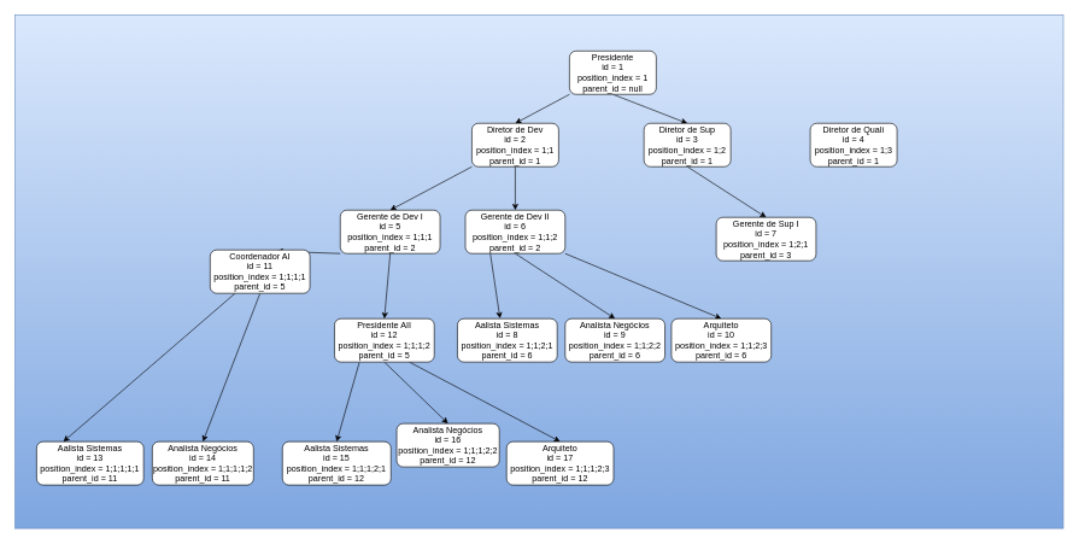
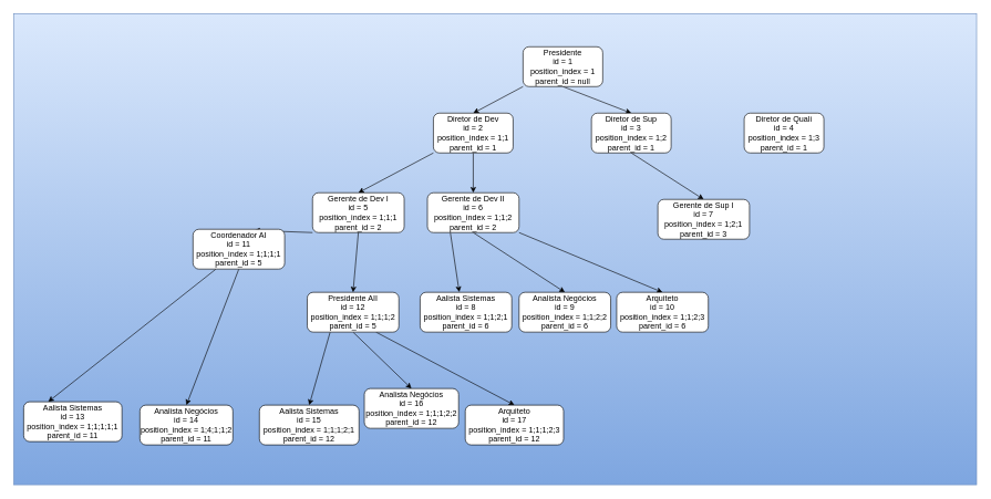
  <mxCell id="0" />
  <mxCell id="1" parent="0" />
  <mxCell id="2" value="" style="whiteSpace=wrap;html=1;fillColor=#dae8fc;gradientColor=#7ea6e0;strokeColor=#6c8ebf;" parent="1" vertex="1"><mxGeometry x="20" y="20" width="1450" height="710" as="geometry" /></mxCell>
  <mxCell id="3" style="html=1;exitX=0;exitY=1;exitDx=0;exitDy=0;entryX=0.5;entryY=0;entryDx=0;entryDy=0;" parent="1" source="5" target="8" edge="1"><mxGeometry relative="1" as="geometry" /></mxCell>
  <mxCell id="4" style="html=1;exitX=0.5;exitY=1;exitDx=0;exitDy=0;entryX=0.5;entryY=0;entryDx=0;entryDy=0;" parent="1" source="5" target="10" edge="1"><mxGeometry relative="1" as="geometry" /></mxCell>
  <mxCell id="5" value="Presidente&lt;br&gt;id = 1&lt;br&gt;position_index = 1&lt;br&gt;parent_id = null" style="rounded=1;whiteSpace=wrap;html=1;" parent="1" vertex="1"><mxGeometry x="787" y="70" width="120" height="60" as="geometry" /></mxCell>
  <mxCell id="6" style="html=1;exitX=0;exitY=1;exitDx=0;exitDy=0;entryX=0.5;entryY=0;entryDx=0;entryDy=0;" parent="1" source="8" target="13" edge="1"><mxGeometry relative="1" as="geometry" /></mxCell>
  <mxCell id="7" style="edgeStyle=none;html=1;exitX=0.5;exitY=1;exitDx=0;exitDy=0;entryX=0.5;entryY=0;entryDx=0;entryDy=0;" parent="1" source="8" target="17" edge="1"><mxGeometry relative="1" as="geometry" /></mxCell>
  <mxCell id="8" value="Diretor de Dev&lt;br&gt;id = 2&lt;br&gt;position_index = 1;1&lt;br&gt;parent_id = 1" style="rounded=1;whiteSpace=wrap;html=1;" parent="1" vertex="1"><mxGeometry x="652" y="170" width="120" height="60" as="geometry" /></mxCell>
  <mxCell id="9" style="edgeStyle=none;html=1;exitX=0.5;exitY=1;exitDx=0;exitDy=0;entryX=0.5;entryY=0;entryDx=0;entryDy=0;" parent="1" source="10" target="18" edge="1"><mxGeometry relative="1" as="geometry" /></mxCell>
  <mxCell id="10" value="Diretor de Sup&lt;br&gt;id = 3&lt;br&gt;position_index = 1;2&lt;br&gt;parent_id = 1&lt;span style=&quot;color: rgba(0 , 0 , 0 , 0) ; font-family: monospace ; font-size: 0px&quot;&gt;%3CmxGraphModel%3E%3Croot%3E%3CmxCell%20id%3D%220%22%2F%3E%3CmxCell%20id%3D%221%22%20parent%3D%220%22%2F%3E%3CmxCell%20id%3D%222%22%20value%3D%22Diretor%20de%20Dev%26lt%3Bbr%26gt%3Bid%20%3D%202%26lt%3Bbr%26gt%3Bposition_index%20%3D%201%3B1%26lt%3Bbr%26gt%3Bparent_id%20%3D%201%22%20style%3D%22rounded%3D1%3BwhiteSpace%3Dwrap%3Bhtml%3D1%3B%22%20vertex%3D%221%22%20parent%3D%221%22%3E%3CmxGeometry%20x%3D%2270%22%20y%3D%22160%22%20width%3D%22120%22%20height%3D%2260%22%20as%3D%22geometry%22%2F%3E%3C%2FmxCell%3E%3C%2Froot%3E%3C%2FmxGraphModel%3E&lt;/span&gt;" style="rounded=1;whiteSpace=wrap;html=1;" parent="1" vertex="1"><mxGeometry x="890" y="170" width="120" height="60" as="geometry" /></mxCell>
  <mxCell id="11" value="Diretor de Quali&lt;br&gt;id = 4&lt;br&gt;position_index = 1;3&lt;br&gt;parent_id = 1&lt;span style=&quot;color: rgba(0 , 0 , 0 , 0) ; font-family: monospace ; font-size: 0px&quot;&gt;%3CmxGraphModel%3E%3Croot%3E%3CmxCell%20id%3D%220%22%2F%3E%3CmxCell%20id%3D%221%22%20parent%3D%220%22%2F%3E%3CmxCell%20id%3D%222%22%20value%3D%22Diretor%20de%20Dev%26lt%3Bbr%26gt%3Bid%20%3D%202%26lt%3Bbr%26gt%3Bposition_index%20%3D%201%3B1%26lt%3Bbr%26gt%3Bparent_id%20%3D%201%22%20style%3D%22rounded%3D1%3BwhiteSpace%3Dwrap%3Bhtml%3D1%3B%22%20vertex%3D%221%22%20parent%3D%221%22%3E%3CmxGeometry%20x%3D%2270%22%20y%3D%22160%22%20width%3D%22120%22%20height%3D%2260%22%20as%3D%22geometry%22%2F%3E%3C%2FmxCell%3E%3C%2Froot%3E%3C%2FmxGraphModel%3E&lt;/span&gt;" style="rounded=1;whiteSpace=wrap;html=1;" parent="1" vertex="1"><mxGeometry x="1120" y="170" width="120" height="60" as="geometry" /></mxCell>
  <mxCell id="12" style="edgeStyle=none;html=1;exitX=0;exitY=1;exitDx=0;exitDy=0;entryX=0.668;entryY=0.03;entryDx=0;entryDy=0;entryPerimeter=0;" edge="1" parent="1" source="13" target="24"><mxGeometry relative="1" as="geometry" /></mxCell>
  <mxCell id="13" value="Gerente de Dev I&lt;br&gt;id = 5&lt;br&gt;position_index = 1;1;1&lt;br&gt;parent_id = 2" style="rounded=1;whiteSpace=wrap;html=1;" parent="1" vertex="1"><mxGeometry x="470" y="290" width="138" height="60" as="geometry" /></mxCell>
  <mxCell id="14" style="edgeStyle=none;html=1;exitX=0.25;exitY=1;exitDx=0;exitDy=0;entryX=0.427;entryY=-0.005;entryDx=0;entryDy=0;entryPerimeter=0;" parent="1" source="17" target="19" edge="1"><mxGeometry relative="1" as="geometry" /></mxCell>
  <mxCell id="15" style="edgeStyle=none;html=1;exitX=0.5;exitY=1;exitDx=0;exitDy=0;entryX=0.5;entryY=0;entryDx=0;entryDy=0;" parent="1" source="17" target="20" edge="1"><mxGeometry relative="1" as="geometry" /></mxCell>
  <mxCell id="16" style="edgeStyle=none;html=1;exitX=1;exitY=1;exitDx=0;exitDy=0;entryX=0.5;entryY=0;entryDx=0;entryDy=0;" parent="1" source="17" target="21" edge="1"><mxGeometry relative="1" as="geometry" /></mxCell>
  <mxCell id="17" value="Gerente de Dev II&lt;br&gt;id = 6&lt;br&gt;position_index = 1;1;2&lt;br&gt;parent_id = 2" style="rounded=1;whiteSpace=wrap;html=1;" parent="1" vertex="1"><mxGeometry x="643" y="290" width="138" height="60" as="geometry" /></mxCell>
  <mxCell id="18" value="Gerente de Sup I&lt;br&gt;id = 7&lt;br&gt;position_index = 1;2;1&lt;br&gt;parent_id = 3" style="rounded=1;whiteSpace=wrap;html=1;" parent="1" vertex="1"><mxGeometry x="990" y="300" width="138" height="60" as="geometry" /></mxCell>
  <mxCell id="19" value="Aalista Sistemas&lt;br&gt;id = 8&lt;br&gt;position_index = 1;1;2;1&lt;br&gt;parent_id = 6" style="rounded=1;whiteSpace=wrap;html=1;" parent="1" vertex="1"><mxGeometry x="632" y="440" width="138" height="60" as="geometry" /></mxCell>
  <mxCell id="20" value="Analista Negócios&lt;br&gt;id = 9&lt;br&gt;position_index = 1;1;2;2&lt;br&gt;parent_id = 6" style="rounded=1;whiteSpace=wrap;html=1;" parent="1" vertex="1"><mxGeometry x="781" y="440" width="138" height="60" as="geometry" /></mxCell>
  <mxCell id="21" value="Arquiteto&lt;br&gt;id = 10&lt;br&gt;position_index = 1;1;2;3&lt;br&gt;parent_id = 6" style="rounded=1;whiteSpace=wrap;html=1;" parent="1" vertex="1"><mxGeometry x="928" y="440" width="138" height="60" as="geometry" /></mxCell>
  <mxCell id="22" style="edgeStyle=none;html=1;exitX=0.25;exitY=1;exitDx=0;exitDy=0;entryX=0.25;entryY=0;entryDx=0;entryDy=0;" edge="1" parent="1" source="24" target="33"><mxGeometry relative="1" as="geometry" /></mxCell>
  <mxCell id="23" style="edgeStyle=none;html=1;exitX=0.5;exitY=1;exitDx=0;exitDy=0;entryX=0.5;entryY=0;entryDx=0;entryDy=0;" edge="1" parent="1" source="24" target="34"><mxGeometry relative="1" as="geometry" /></mxCell>
  <mxCell id="24" value="Coordenador AI&lt;br&gt;id = 11&lt;br&gt;position_index = 1;1;1;1&lt;br&gt;parent_id = 5" style="rounded=1;whiteSpace=wrap;html=1;" vertex="1" parent="1"><mxGeometry x="290" y="345" width="138" height="60" as="geometry" /></mxCell>
  <mxCell id="25" style="edgeStyle=none;html=1;exitX=0.25;exitY=1;exitDx=0;exitDy=0;entryX=0.5;entryY=0;entryDx=0;entryDy=0;" edge="1" parent="1" source="28" target="30"><mxGeometry relative="1" as="geometry" /></mxCell>
  <mxCell id="26" style="edgeStyle=none;html=1;exitX=0.5;exitY=1;exitDx=0;exitDy=0;entryX=0.5;entryY=0;entryDx=0;entryDy=0;" edge="1" parent="1" source="28" target="31"><mxGeometry relative="1" as="geometry" /></mxCell>
  <mxCell id="27" style="edgeStyle=none;html=1;exitX=0.75;exitY=1;exitDx=0;exitDy=0;entryX=0.5;entryY=0;entryDx=0;entryDy=0;" edge="1" parent="1" source="28" target="32"><mxGeometry relative="1" as="geometry" /></mxCell>
  <mxCell id="28" value="Presidente AII&lt;br&gt;id = 12&lt;br&gt;position_index = 1;1;1;2&lt;br&gt;parent_id = 5" style="rounded=1;whiteSpace=wrap;html=1;" vertex="1" parent="1"><mxGeometry x="462" y="440" width="138" height="60" as="geometry" /></mxCell>
  <mxCell id="29" value="" style="endArrow=classic;html=1;exitX=0.5;exitY=1;exitDx=0;exitDy=0;entryX=0.5;entryY=0;entryDx=0;entryDy=0;" edge="1" parent="1" source="13" target="28"><mxGeometry width="50" height="50" relative="1" as="geometry"><mxPoint x="580" y="400" as="sourcePoint" /><mxPoint x="630" y="350" as="targetPoint" /></mxGeometry></mxCell>
  <mxCell id="30" value="Aalista Sistemas&lt;br&gt;id = 15&lt;br&gt;position_index = 1;1;1;2;1&lt;br&gt;parent_id = 12" style="rounded=1;whiteSpace=wrap;html=1;" vertex="1" parent="1"><mxGeometry x="390" y="610" width="150" height="60" as="geometry" /></mxCell>
  <mxCell id="31" value="Analista Negócios&lt;br&gt;id = 16&lt;br&gt;position_index = 1;1;1;2;2&lt;br&gt;parent_id = 12" style="rounded=1;whiteSpace=wrap;html=1;" vertex="1" parent="1"><mxGeometry x="548" y="585" width="142" height="60" as="geometry" /></mxCell>
  <mxCell id="32" value="Arquiteto&lt;br&gt;id = 17&lt;br&gt;position_index = 1;1;1;2;3&lt;br&gt;parent_id = 12" style="rounded=1;whiteSpace=wrap;html=1;" vertex="1" parent="1"><mxGeometry x="700" y="610" width="148" height="60" as="geometry" /></mxCell>
- <mxCell id="33" value="Aalista Sistemas&lt;br&gt;id = 13&lt;br&gt;position_index = 1;1;1;1;1&lt;br&gt;parent_id = 11" style="rounded=1;whiteSpace=wrap;html=1;" vertex="1" parent="1"><mxGeometry x="50" y="610" width="148" height="60" as="geometry" /></mxCell>
- <mxCell id="34" value="Analista Negócios&lt;br&gt;id = 14&lt;br&gt;position_index = 1;1;1;1;2&lt;br&gt;parent_id = 11" style="rounded=1;whiteSpace=wrap;html=1;" vertex="1" parent="1"><mxGeometry x="210" y="610" width="140" height="60" as="geometry" /></mxCell>
+ <mxCell id="33" value="Aalista Sistemas&lt;br&gt;id = 13&lt;br&gt;position_index = 1;1;1;1;1&lt;br&gt;parent_id = 11" style="rounded=1;whiteSpace=wrap;html=1;" vertex="1" parent="1"><mxGeometry x="35" y="605" width="148" height="60" as="geometry" /></mxCell>
+ <mxCell id="34" value="Analista Negócios&lt;br&gt;id = 14&lt;br&gt;position_index = 1;4;1;1;2&lt;br&gt;parent_id = 11" style="rounded=1;whiteSpace=wrap;html=1;" vertex="1" parent="1"><mxGeometry x="210" y="610" width="140" height="60" as="geometry" /></mxCell>
